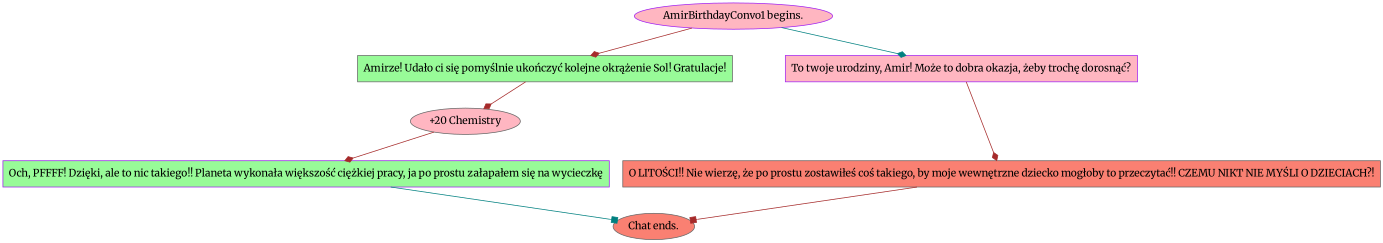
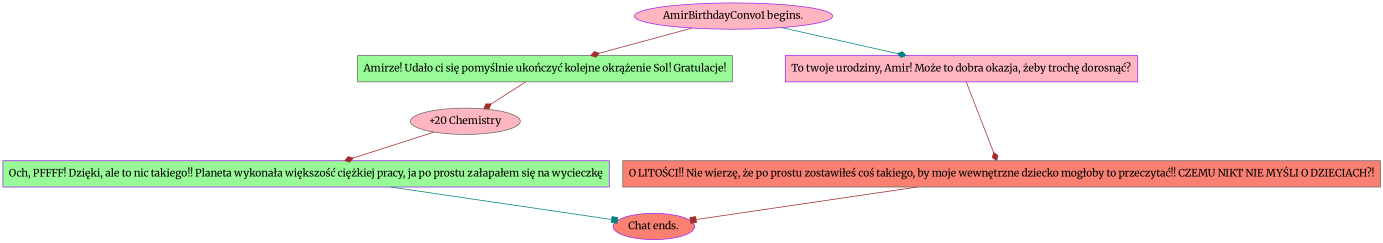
  digraph {
    fontname=Merriweather
    node [color=purple style=filled fillcolor=lightpink fontname=Merriweather shape=box]
    edge [color=brown arrowhead=diamond fontname=Merriweather]
    "AmirBirthdayConvo1 begins." [shape=""]
    n2 [color=gray40 label="Amirze! Udało ci się pomyślnie ukończyć kolejne okrążenie Sol! Gratulacje!" fillcolor=palegreen]
    n3 [label="To twoje urodziny, Amir! Może to dobra okazja, żeby trochę dorosnąć?"]
    n4 [color=gray40 label="+20 Chemistry" shape=""]
    n5 [color=gray40 label="O LITOŚCI!! Nie wierzę, że po prostu zostawiłeś coś takiego, by moje wewnętrzne dziecko mogłoby to przeczytać!! CZEMU NIKT NIE MYŚLI O DZIECIACH?!" fillcolor=salmon]
    n6 [label="Och, PFFFF! Dzięki, ale to nic takiego!! Planeta wykonała większość ciężkiej pracy, ja po prostu załapałem się na wycieczkę" fillcolor=palegreen]
-   "Chat ends." [color=gray40 fillcolor=salmon shape=""]
+   "Chat ends." [fillcolor=salmon shape=""]
    "AmirBirthdayConvo1 begins." -> n2
    "AmirBirthdayConvo1 begins." -> n3 [color=teal]
    n2 -> n4
    n3 -> n5
    n4 -> n6
    n5 -> "Chat ends." [arrowhead=box]
    n6 -> "Chat ends." [color=teal arrowhead=box]
  }
